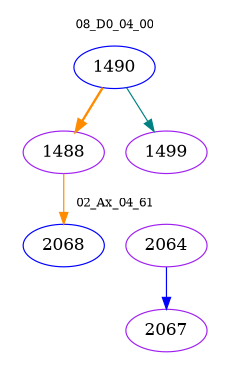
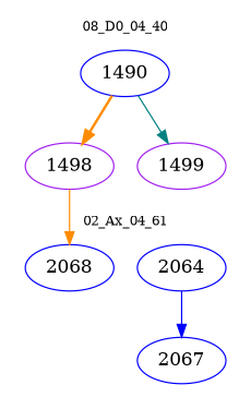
  digraph {
    node [color=blue]
    edge [color=darkorange style=solid]
-   n1 [color=purple label=2064]
+   n1 [label=2064]
    n2 [label=2068]
-   n3 [color=purple label=2067]
+   n3 [label=2067]
    n4 [label=1490]
-   n5 [color=purple label=1488]
+   n5 [color=purple label=1498]
    n6 [color=purple label=1499]
    subgraph cluster_1 {
      color=white
      fontsize=10
      label="02_Ax_04_61"
      n1
      n2
      n3
    }
    subgraph cluster_2 {
      color=white
      fontsize=10
-     label="08_D0_04_00"
+     label="08_D0_04_40"
      n4
      n5
      n6
    }
    n1 -> n3 [color=blue]
    n4 -> n5 [style=bold]
    n4 -> n6 [color=teal]
    n5 -> n2
  }
